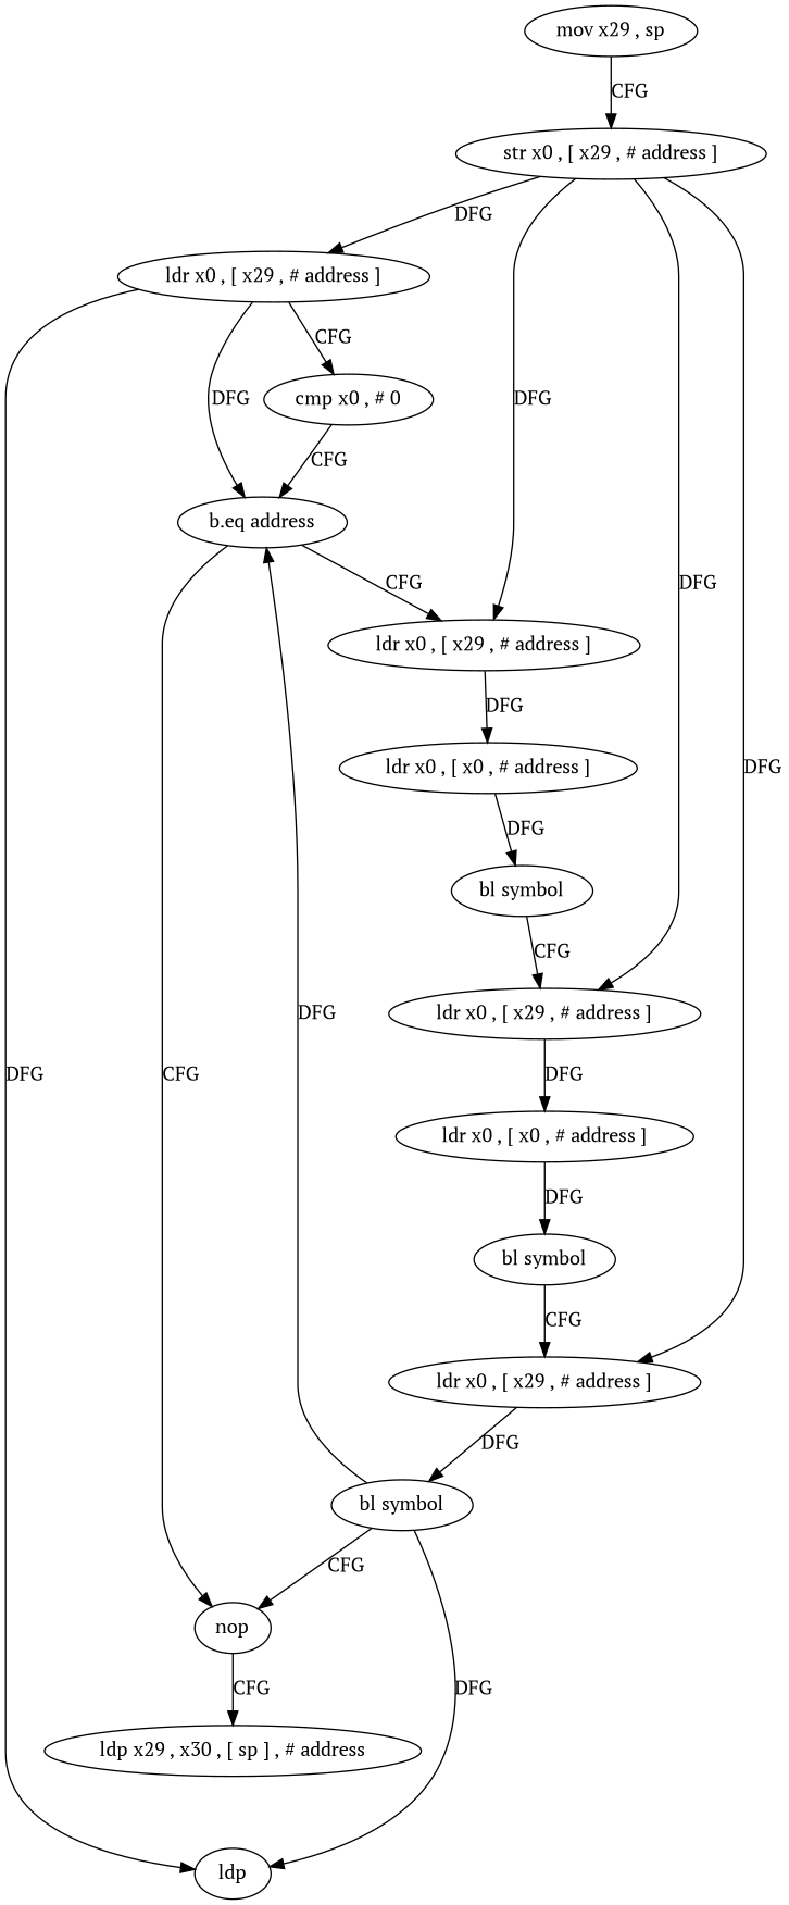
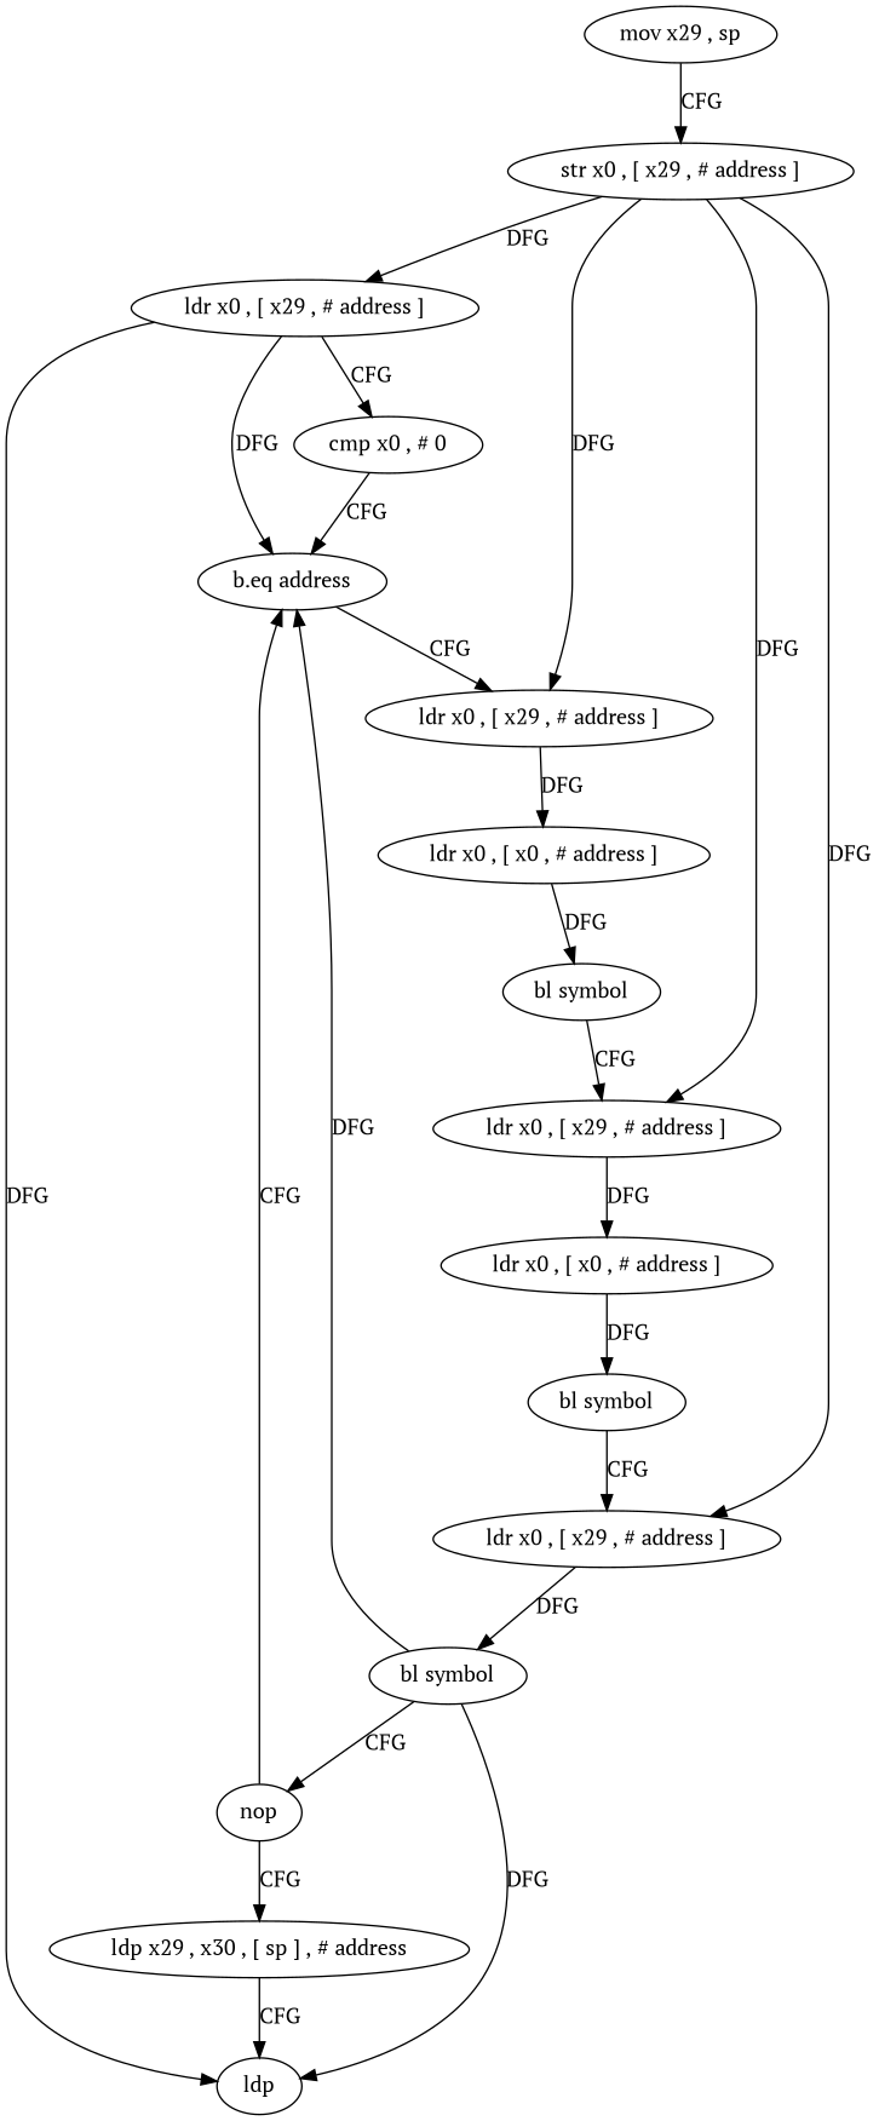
  digraph {
    fontname="PT Serif"
    node [fontname="PT Serif"]
    edge [fontname="PT Serif"]
    n1 [label="mov x29 , sp"]
    n2 [label="str x0 , [ x29 , # address ]"]
    n3 [label="ldr x0 , [ x29 , # address ]"]
    n4 [label="ldr x0 , [ x29 , # address ]"]
    n5 [label="ldr x0 , [ x29 , # address ]"]
    n6 [label="ldr x0 , [ x29 , # address ]"]
    n7 [label="cmp x0 , # 0"]
    n8 [label="b.eq address"]
    n9 [label=ldp]
    n10 [label="ldr x0 , [ x0 , # address ]"]
    n11 [label="ldr x0 , [ x0 , # address ]"]
    n12 [label="bl symbol"]
    n13 [label=nop]
    n14 [label="ldp x29 , x30 , [ sp ] , # address"]
    n15 [label="bl symbol"]
    n16 [label="bl symbol"]
    n1 -> n2 [label=CFG]
    n2 -> n3 [label=DFG]
    n2 -> n4 [label=DFG]
    n2 -> n5 [label=DFG]
    n2 -> n6 [label=DFG]
    n3 -> n7 [label=CFG]
    n3 -> n8 [label=DFG]
    n3 -> n9 [label=DFG]
    n4 -> n10 [label=DFG]
    n5 -> n11 [label=DFG]
    n6 -> n12 [label=DFG]
    n7 -> n8 [label=CFG]
    n8 -> n4 [label=CFG]
-   n8 -> n13 [label=CFG]
+   n13 -> n8 [label=CFG]
    n10 -> n15 [label=DFG]
    n11 -> n16 [label=DFG]
    n12 -> n8 [label=DFG]
    n12 -> n9 [label=DFG]
    n12 -> n13 [label=CFG]
    n13 -> n14 [label=CFG]
+   n14 -> n9 [label=CFG]
    n15 -> n5 [label=CFG]
    n16 -> n6 [label=CFG]
  }
